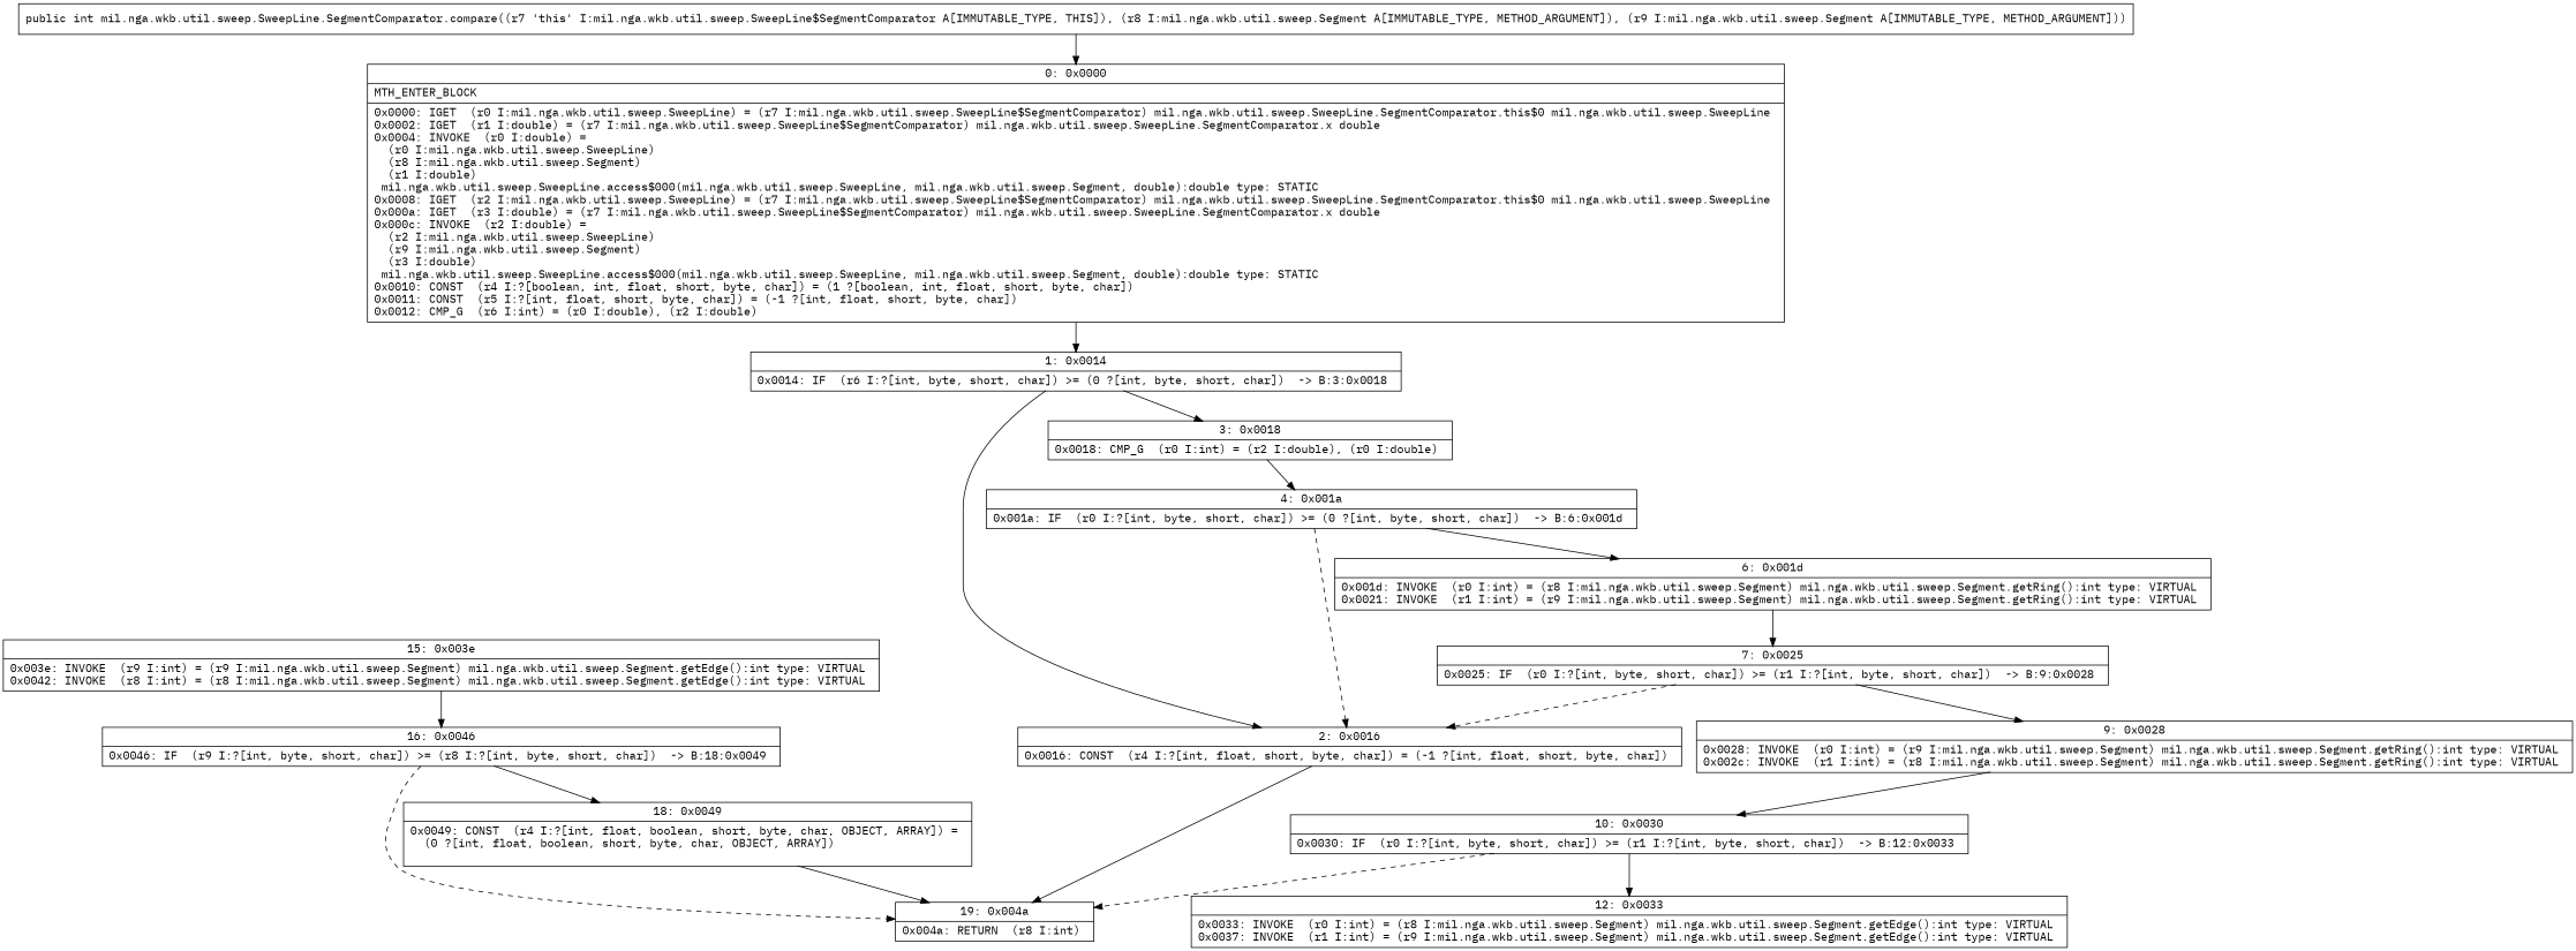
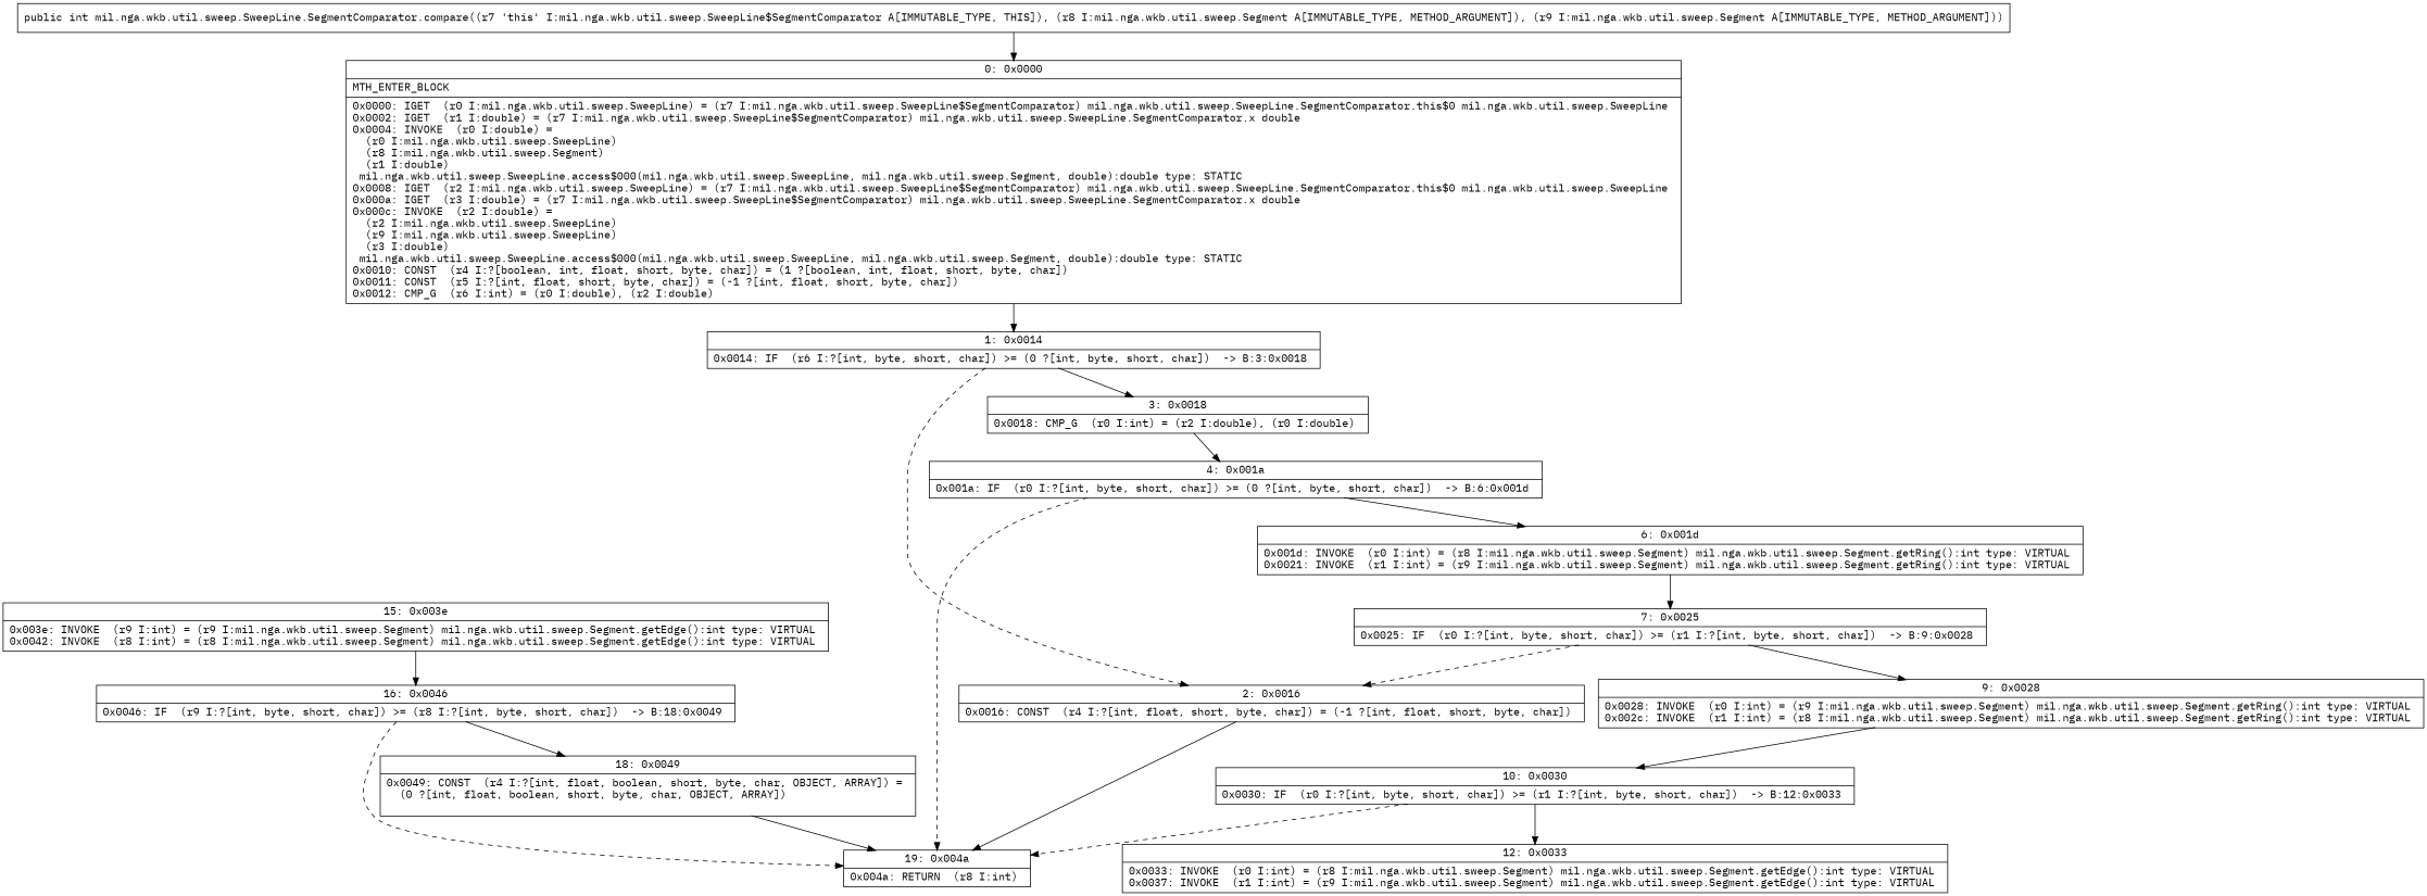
  digraph {
    fontname="IBM Plex Mono"
    node [fontname="IBM Plex Mono" shape=record]
    edge [fontname="IBM Plex Mono"]
-   n1 [label="{0\:\ 0x0000|MTH_ENTER_BLOCK\l|0x0000: IGET  (r0 I:mil.nga.wkb.util.sweep.SweepLine) = (r7 I:mil.nga.wkb.util.sweep.SweepLine$SegmentComparator) mil.nga.wkb.util.sweep.SweepLine.SegmentComparator.this$0 mil.nga.wkb.util.sweep.SweepLine \l0x0002: IGET  (r1 I:double) = (r7 I:mil.nga.wkb.util.sweep.SweepLine$SegmentComparator) mil.nga.wkb.util.sweep.SweepLine.SegmentComparator.x double \l0x0004: INVOKE  (r0 I:double) = \l  (r0 I:mil.nga.wkb.util.sweep.SweepLine)\l  (r8 I:mil.nga.wkb.util.sweep.Segment)\l  (r1 I:double)\l mil.nga.wkb.util.sweep.SweepLine.access$000(mil.nga.wkb.util.sweep.SweepLine, mil.nga.wkb.util.sweep.Segment, double):double type: STATIC \l0x0008: IGET  (r2 I:mil.nga.wkb.util.sweep.SweepLine) = (r7 I:mil.nga.wkb.util.sweep.SweepLine$SegmentComparator) mil.nga.wkb.util.sweep.SweepLine.SegmentComparator.this$0 mil.nga.wkb.util.sweep.SweepLine \l0x000a: IGET  (r3 I:double) = (r7 I:mil.nga.wkb.util.sweep.SweepLine$SegmentComparator) mil.nga.wkb.util.sweep.SweepLine.SegmentComparator.x double \l0x000c: INVOKE  (r2 I:double) = \l  (r2 I:mil.nga.wkb.util.sweep.SweepLine)\l  (r9 I:mil.nga.wkb.util.sweep.Segment)\l  (r3 I:double)\l mil.nga.wkb.util.sweep.SweepLine.access$000(mil.nga.wkb.util.sweep.SweepLine, mil.nga.wkb.util.sweep.Segment, double):double type: STATIC \l0x0010: CONST  (r4 I:?[boolean, int, float, short, byte, char]) = (1 ?[boolean, int, float, short, byte, char]) \l0x0011: CONST  (r5 I:?[int, float, short, byte, char]) = (\-1 ?[int, float, short, byte, char]) \l0x0012: CMP_G  (r6 I:int) = (r0 I:double), (r2 I:double) \l}"]
+   n1 [label="{0\:\ 0x0000|MTH_ENTER_BLOCK\l|0x0000: IGET  (r0 I:mil.nga.wkb.util.sweep.SweepLine) = (r7 I:mil.nga.wkb.util.sweep.SweepLine$SegmentComparator) mil.nga.wkb.util.sweep.SweepLine.SegmentComparator.this$0 mil.nga.wkb.util.sweep.SweepLine \l0x0002: IGET  (r1 I:double) = (r7 I:mil.nga.wkb.util.sweep.SweepLine$SegmentComparator) mil.nga.wkb.util.sweep.SweepLine.SegmentComparator.x double \l0x0004: INVOKE  (r0 I:double) = \l  (r0 I:mil.nga.wkb.util.sweep.SweepLine)\l  (r8 I:mil.nga.wkb.util.sweep.Segment)\l  (r1 I:double)\l mil.nga.wkb.util.sweep.SweepLine.access$000(mil.nga.wkb.util.sweep.SweepLine, mil.nga.wkb.util.sweep.Segment, double):double type: STATIC \l0x0008: IGET  (r2 I:mil.nga.wkb.util.sweep.SweepLine) = (r7 I:mil.nga.wkb.util.sweep.SweepLine$SegmentComparator) mil.nga.wkb.util.sweep.SweepLine.SegmentComparator.this$0 mil.nga.wkb.util.sweep.SweepLine \l0x000a: IGET  (r3 I:double) = (r7 I:mil.nga.wkb.util.sweep.SweepLine$SegmentComparator) mil.nga.wkb.util.sweep.SweepLine.SegmentComparator.x double \l0x000c: INVOKE  (r2 I:double) = \l  (r2 I:mil.nga.wkb.util.sweep.SweepLine)\l  (r9 I:mil.nga.wkb.util.sweep.SweepLine)\l  (r3 I:double)\l mil.nga.wkb.util.sweep.SweepLine.access$000(mil.nga.wkb.util.sweep.SweepLine, mil.nga.wkb.util.sweep.Segment, double):double type: STATIC \l0x0010: CONST  (r4 I:?[boolean, int, float, short, byte, char]) = (1 ?[boolean, int, float, short, byte, char]) \l0x0011: CONST  (r5 I:?[int, float, short, byte, char]) = (\-1 ?[int, float, short, byte, char]) \l0x0012: CMP_G  (r6 I:int) = (r0 I:double), (r2 I:double) \l}"]
    n2 [label="{1\:\ 0x0014|0x0014: IF  (r6 I:?[int, byte, short, char]) \>= (0 ?[int, byte, short, char])  \-\> B:3:0x0018 \l}"]
    n3 [label="{2\:\ 0x0016|0x0016: CONST  (r4 I:?[int, float, short, byte, char]) = (\-1 ?[int, float, short, byte, char]) \l}"]
    n4 [label="{3\:\ 0x0018|0x0018: CMP_G  (r0 I:int) = (r2 I:double), (r0 I:double) \l}"]
    n5 [label="{19\:\ 0x004a|0x004a: RETURN  (r8 I:int) \l}"]
    n6 [label="{4\:\ 0x001a|0x001a: IF  (r0 I:?[int, byte, short, char]) \>= (0 ?[int, byte, short, char])  \-\> B:6:0x001d \l}"]
    n7 [label="{6\:\ 0x001d|0x001d: INVOKE  (r0 I:int) = (r8 I:mil.nga.wkb.util.sweep.Segment) mil.nga.wkb.util.sweep.Segment.getRing():int type: VIRTUAL \l0x0021: INVOKE  (r1 I:int) = (r9 I:mil.nga.wkb.util.sweep.Segment) mil.nga.wkb.util.sweep.Segment.getRing():int type: VIRTUAL \l}"]
    n8 [label="{7\:\ 0x0025|0x0025: IF  (r0 I:?[int, byte, short, char]) \>= (r1 I:?[int, byte, short, char])  \-\> B:9:0x0028 \l}"]
    n9 [label="{9\:\ 0x0028|0x0028: INVOKE  (r0 I:int) = (r9 I:mil.nga.wkb.util.sweep.Segment) mil.nga.wkb.util.sweep.Segment.getRing():int type: VIRTUAL \l0x002c: INVOKE  (r1 I:int) = (r8 I:mil.nga.wkb.util.sweep.Segment) mil.nga.wkb.util.sweep.Segment.getRing():int type: VIRTUAL \l}"]
    n10 [label="{10\:\ 0x0030|0x0030: IF  (r0 I:?[int, byte, short, char]) \>= (r1 I:?[int, byte, short, char])  \-\> B:12:0x0033 \l}"]
    n11 [label="{12\:\ 0x0033|0x0033: INVOKE  (r0 I:int) = (r8 I:mil.nga.wkb.util.sweep.Segment) mil.nga.wkb.util.sweep.Segment.getEdge():int type: VIRTUAL \l0x0037: INVOKE  (r1 I:int) = (r9 I:mil.nga.wkb.util.sweep.Segment) mil.nga.wkb.util.sweep.Segment.getEdge():int type: VIRTUAL \l}"]
    n12 [label="{15\:\ 0x003e|0x003e: INVOKE  (r9 I:int) = (r9 I:mil.nga.wkb.util.sweep.Segment) mil.nga.wkb.util.sweep.Segment.getEdge():int type: VIRTUAL \l0x0042: INVOKE  (r8 I:int) = (r8 I:mil.nga.wkb.util.sweep.Segment) mil.nga.wkb.util.sweep.Segment.getEdge():int type: VIRTUAL \l}"]
    n13 [label="{16\:\ 0x0046|0x0046: IF  (r9 I:?[int, byte, short, char]) \>= (r8 I:?[int, byte, short, char])  \-\> B:18:0x0049 \l}"]
    n14 [label="{18\:\ 0x0049|0x0049: CONST  (r4 I:?[int, float, boolean, short, byte, char, OBJECT, ARRAY]) = \l  (0 ?[int, float, boolean, short, byte, char, OBJECT, ARRAY])\l \l}"]
    n15 [label="{public int mil.nga.wkb.util.sweep.SweepLine.SegmentComparator.compare((r7 'this' I:mil.nga.wkb.util.sweep.SweepLine$SegmentComparator A[IMMUTABLE_TYPE, THIS]), (r8 I:mil.nga.wkb.util.sweep.Segment A[IMMUTABLE_TYPE, METHOD_ARGUMENT]), (r9 I:mil.nga.wkb.util.sweep.Segment A[IMMUTABLE_TYPE, METHOD_ARGUMENT])) }"]
    n1 -> n2
-   n2 -> n3 [style=solid]
+   n2 -> n3 [style=dashed]
    n2 -> n4
    n3 -> n5
    n4 -> n6
-   n6 -> n3 [style=dashed]
+   n6 -> n5 [style=dashed]
    n6 -> n7
    n7 -> n8
    n8 -> n3 [style=dashed]
    n8 -> n9
    n9 -> n10
    n10 -> n5 [style=dashed]
    n10 -> n11
    n12 -> n13
    n13 -> n5 [style=dashed]
    n13 -> n14
    n14 -> n5
    n15 -> n1
  }
